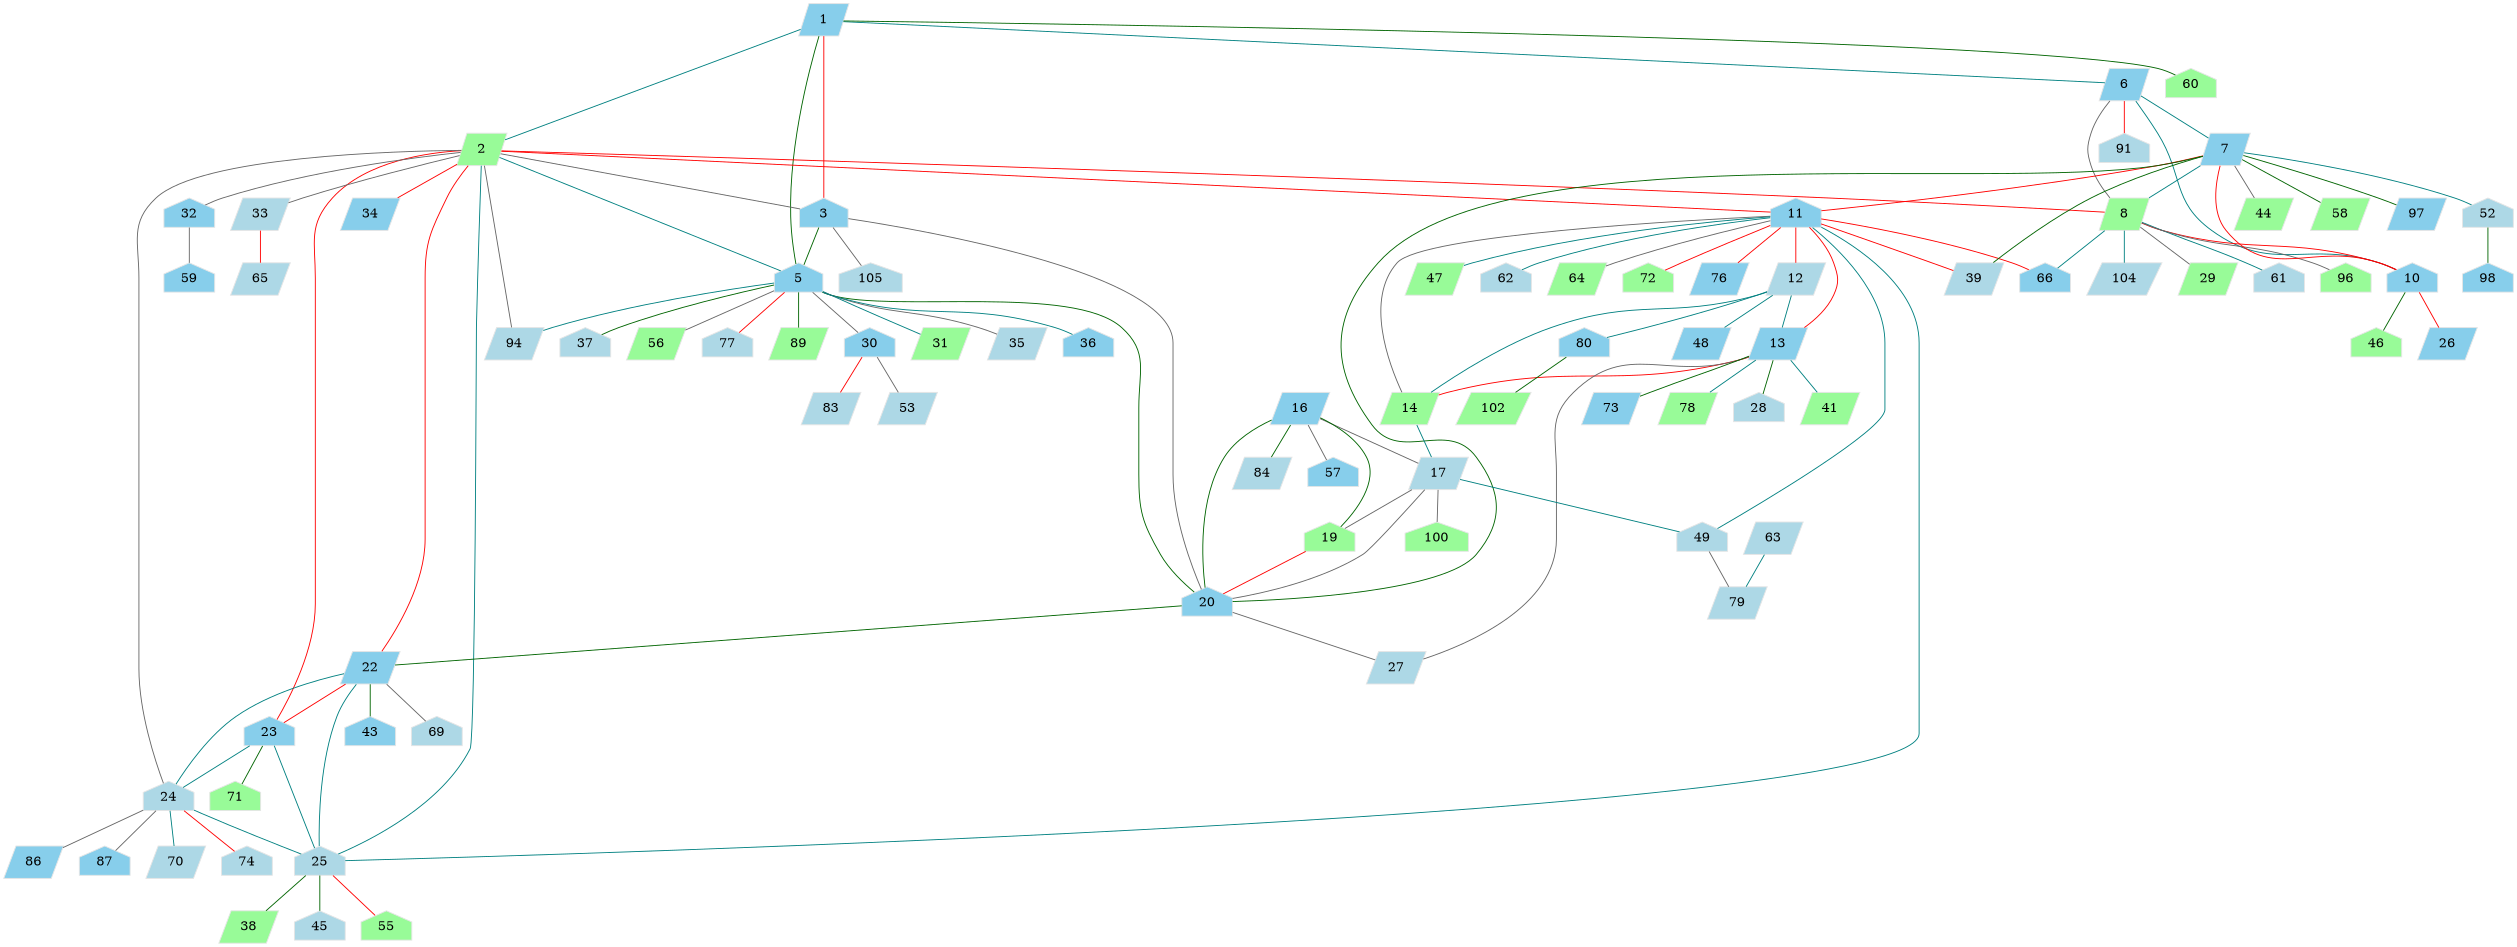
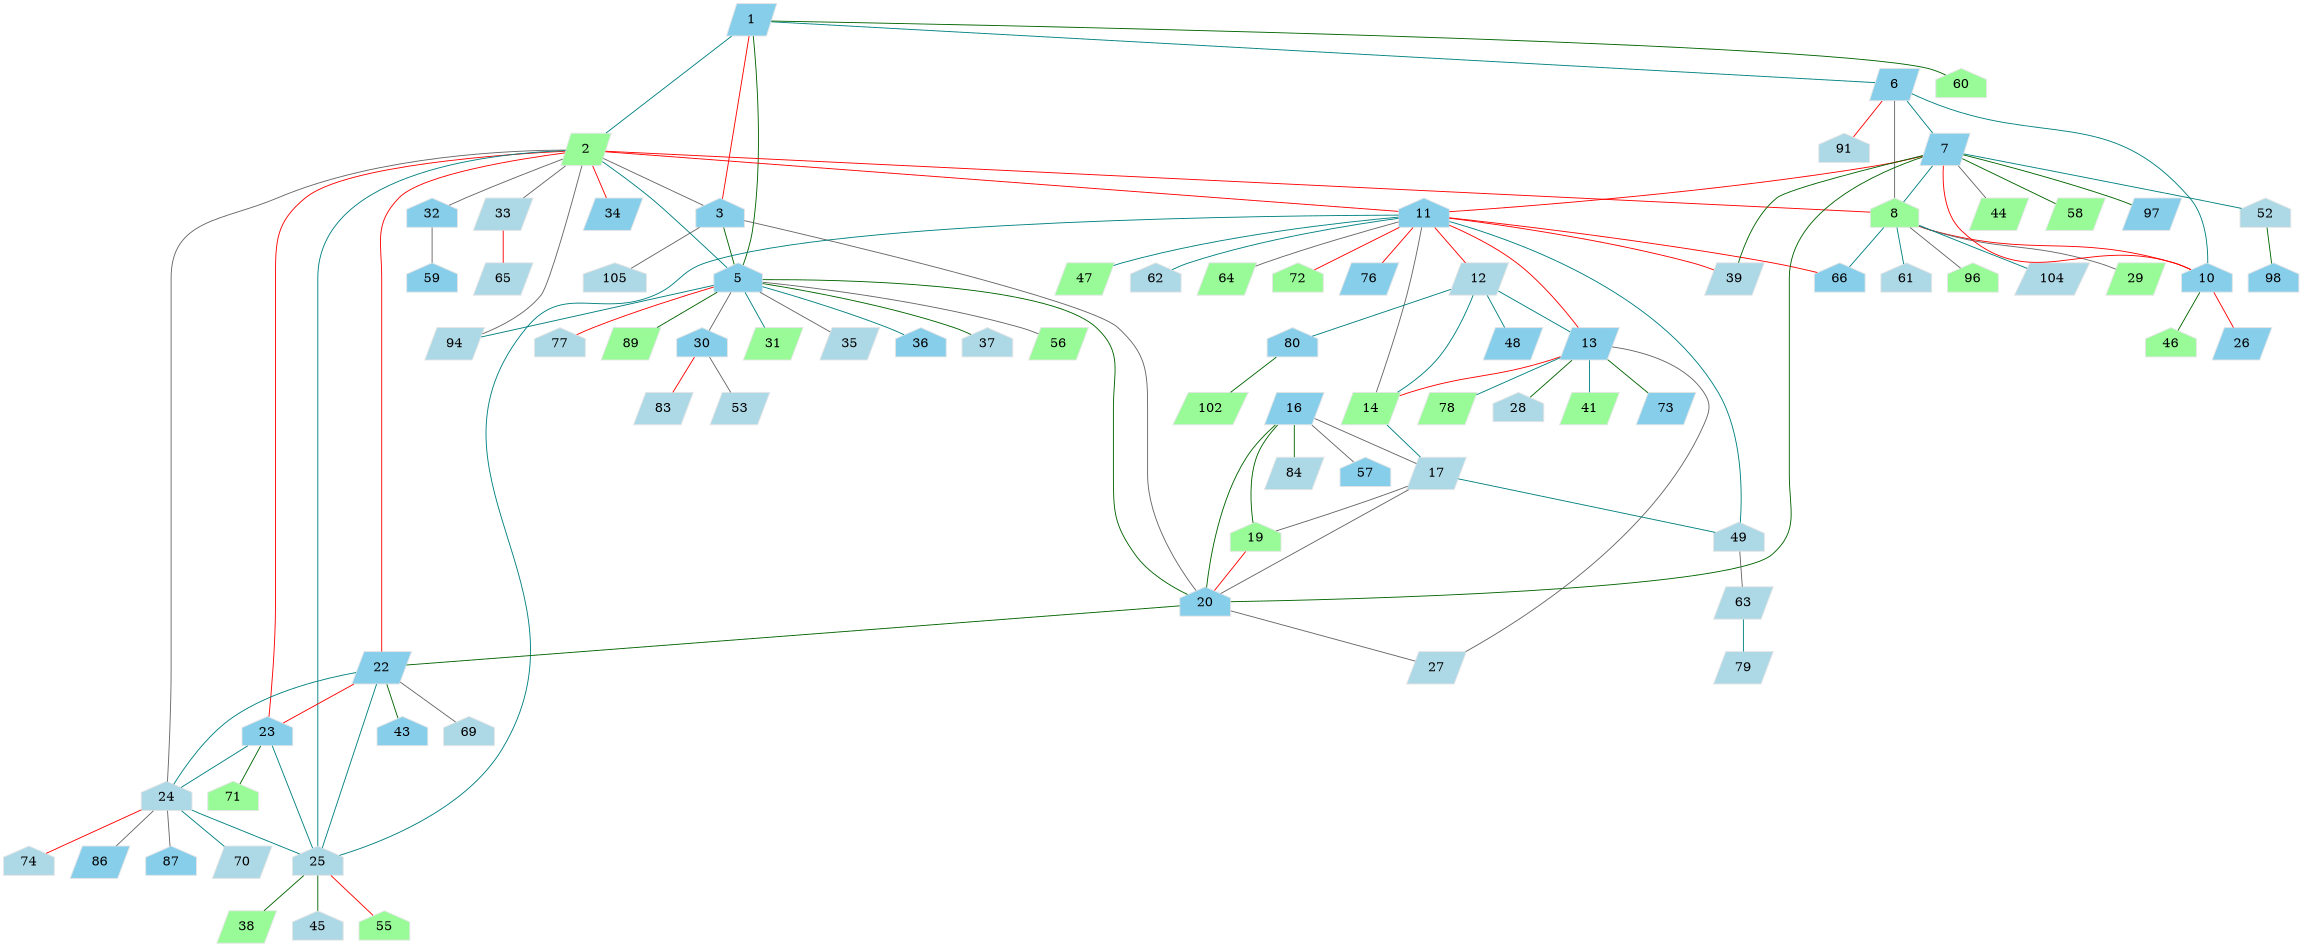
  graph {
    node [color=gray90 fillcolor=skyblue shape=parallelogram style=filled]
    edge [color=teal]
    1 [super="+99"]
    2 [fillcolor=palegreen super="+21"]
    3 [shape=house super="+4"]
    5 [shape=house super="+54"]
    6 [super="+9"]
    60 [fillcolor=palegreen shape=house]
-   8 [fillcolor=palegreen super="+82"]
+   8 [fillcolor=palegreen shape=house super="+82"]
    11 [shape=house super="+15"]
    22
    23 [shape=house super="+59"]
    24 [fillcolor=lightblue shape=house super="+101"]
    25 [fillcolor=lightblue shape=house super="+85"]
    32 [shape=house]
    33 [fillcolor=lightblue]
    34
    94 [fillcolor=lightblue]
    20 [shape=house super="+106"]
    105 [fillcolor=lightblue shape=house]
    30 [shape=house super="+67"]
    31 [fillcolor=palegreen]
    35 [fillcolor=lightblue]
    36 [shape=house]
    37 [fillcolor=lightblue shape=house]
    56 [fillcolor=palegreen]
    77 [fillcolor=lightblue shape=house]
    89 [fillcolor=palegreen]
    7 [super="+107"]
    10 [shape=house super="+42"]
    91 [fillcolor=lightblue shape=house super="+95"]
    29 [fillcolor=palegreen]
    61 [fillcolor=lightblue shape=house]
    66 [shape=house]
    96 [fillcolor=palegreen shape=house]
    104 [fillcolor=lightblue]
    39 [fillcolor=lightblue]
    12 [fillcolor=lightblue super="+51"]
    13 [super="+93"]
    14 [fillcolor=palegreen super="+68"]
    47 [fillcolor=palegreen]
    49 [fillcolor=lightblue shape=house super="+81"]
    62 [fillcolor=lightblue shape=house]
    64 [fillcolor=palegreen]
    72 [fillcolor=palegreen shape=house]
    76
    43 [shape=house]
    69 [fillcolor=lightblue shape=house]
    71 [fillcolor=palegreen shape=house]
    70 [fillcolor=lightblue]
    74 [fillcolor=lightblue shape=house]
    86
    87 [shape=house super="+90"]
    38 [fillcolor=palegreen]
    45 [fillcolor=lightblue shape=house]
    55 [fillcolor=palegreen shape=house]
    n55 [label=59 shape=house]
    65 [fillcolor=lightblue]
    27 [fillcolor=lightblue]
    53 [fillcolor=lightblue]
    83 [fillcolor=lightblue]
    44 [fillcolor=palegreen super="+75"]
    52 [fillcolor=lightblue shape=house]
    58 [fillcolor=palegreen]
    97
    26
    46 [fillcolor=palegreen shape=house]
    98 [shape=house]
    48
    80 [shape=house]
    28 [fillcolor=lightblue shape=house]
    41 [fillcolor=palegreen]
    73
    78 [fillcolor=palegreen]
    17 [fillcolor=lightblue super="+40"]
    63 [fillcolor=lightblue]
    102 [fillcolor=palegreen]
    19 [fillcolor=palegreen shape=house super="+88"]
-   100 [fillcolor=palegreen shape=house]
    16 [super="+18"]
    57 [shape=house]
    84 [fillcolor=lightblue]
    79 [fillcolor=lightblue super="+92"]
    1 -- 2
    1 -- 3 [color=red weight=2]
    1 -- 5 [color=darkgreen]
    1 -- 6
    1 -- 60 [color=darkgreen]
    2 -- 3 [color=gray40 weight=2]
    2 -- 5
    2 -- 8 [color=red]
    2 -- 11 [color=red]
    2 -- 22 [color=red]
    2 -- 23 [color=red]
    2 -- 24 [color=gray40]
    2 -- 25
    2 -- 32 [color=gray40]
    2 -- 33 [color=gray40]
    2 -- 34 [color=red]
    2 -- 94 [color=gray40]
    3 -- 5 [color=darkgreen weight=2]
    3 -- 20 [color=gray40]
    3 -- 105 [color=gray40]
    5 -- 94
    5 -- 20 [color=darkgreen]
    5 -- 30 [color=gray40]
    5 -- 31
    5 -- 35 [color=gray40]
    5 -- 36
    5 -- 37 [color=darkgreen]
    5 -- 56 [color=gray40]
    5 -- 77 [color=red]
    5 -- 89 [color=darkgreen]
    6 -- 8 [color=gray40 weight=2]
    6 -- 7 [weight=2]
    6 -- 10 [weight=2]
    6 -- 91 [color=red]
    8 -- 10 [color=red]
    8 -- 29 [color=gray40]
    8 -- 61
    8 -- 66
    8 -- 96 [color=gray40]
    8 -- 104
    11 -- 25
    11 -- 66 [color=red]
    11 -- 39 [color=red]
    11 -- 12 [color=red weight=2]
    11 -- 13 [color=red weight=2]
    11 -- 14 [color=gray40 weight=2]
    11 -- 47
    11 -- 49
    11 -- 62
    11 -- 64 [color=gray40]
    11 -- 72 [color=red]
    11 -- 76 [color=red]
    22 -- 23 [color=red]
    22 -- 24
    22 -- 25
    22 -- 43 [color=darkgreen]
    22 -- 69 [color=gray40]
    23 -- 24
    23 -- 25
    23 -- 71 [color=darkgreen]
    24 -- 25
    24 -- 70
    24 -- 74 [color=red]
    24 -- 86 [color=gray40]
    24 -- 87 [color=gray40]
    25 -- 38 [color=darkgreen]
    25 -- 45 [color=darkgreen]
    25 -- 55 [color=red]
    32 -- n55 [color=gray40]
    33 -- 65 [color=red]
    20 -- 22 [color=darkgreen]
    20 -- 27 [color=gray40]
    30 -- 53 [color=gray40]
    30 -- 83 [color=red]
    7 -- 8
    7 -- 11 [color=red]
    7 -- 20 [color=darkgreen]
    7 -- 10 [color=red]
    7 -- 39 [color=darkgreen]
    7 -- 44 [color=gray40]
    7 -- 52
    7 -- 58 [color=darkgreen]
    7 -- 97 [color=darkgreen]
    10 -- 26 [color=red]
    10 -- 46 [color=darkgreen]
    12 -- 13
    12 -- 14
    12 -- 48
    12 -- 80
    13 -- 14 [color=red]
    13 -- 27 [color=gray40]
    13 -- 28 [color=darkgreen]
    13 -- 41
    13 -- 73 [color=darkgreen]
    13 -- 78
    14 -- 17
-   49 -- 79 [color=gray40]
+   49 -- 63 [color=gray40]
    52 -- 98 [color=darkgreen]
    80 -- 102 [color=darkgreen]
    17 -- 20 [color=gray40]
    17 -- 49
    17 -- 19 [color=gray40]
-   17 -- 100 [color=gray40]
    63 -- 79
    19 -- 20 [color=red]
    16 -- 20 [color=darkgreen weight=2]
    16 -- 17 [color=gray40 weight=2]
    16 -- 19 [color=darkgreen weight=2]
    16 -- 57 [color=gray40]
    16 -- 84 [color=darkgreen]
  }
